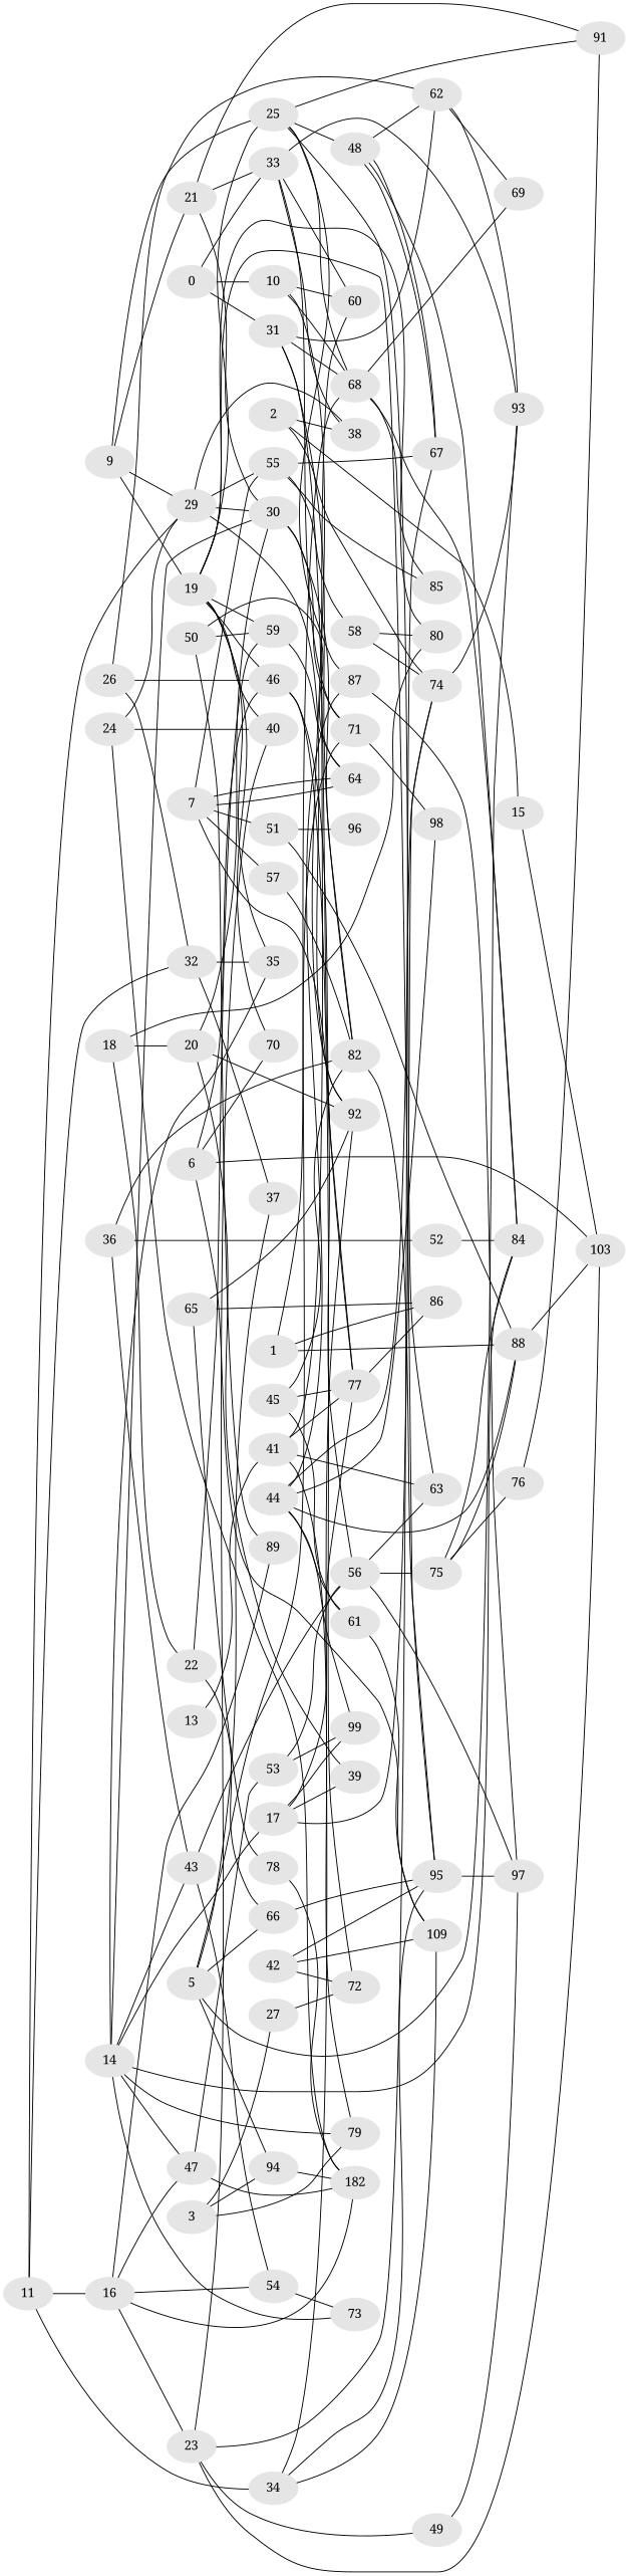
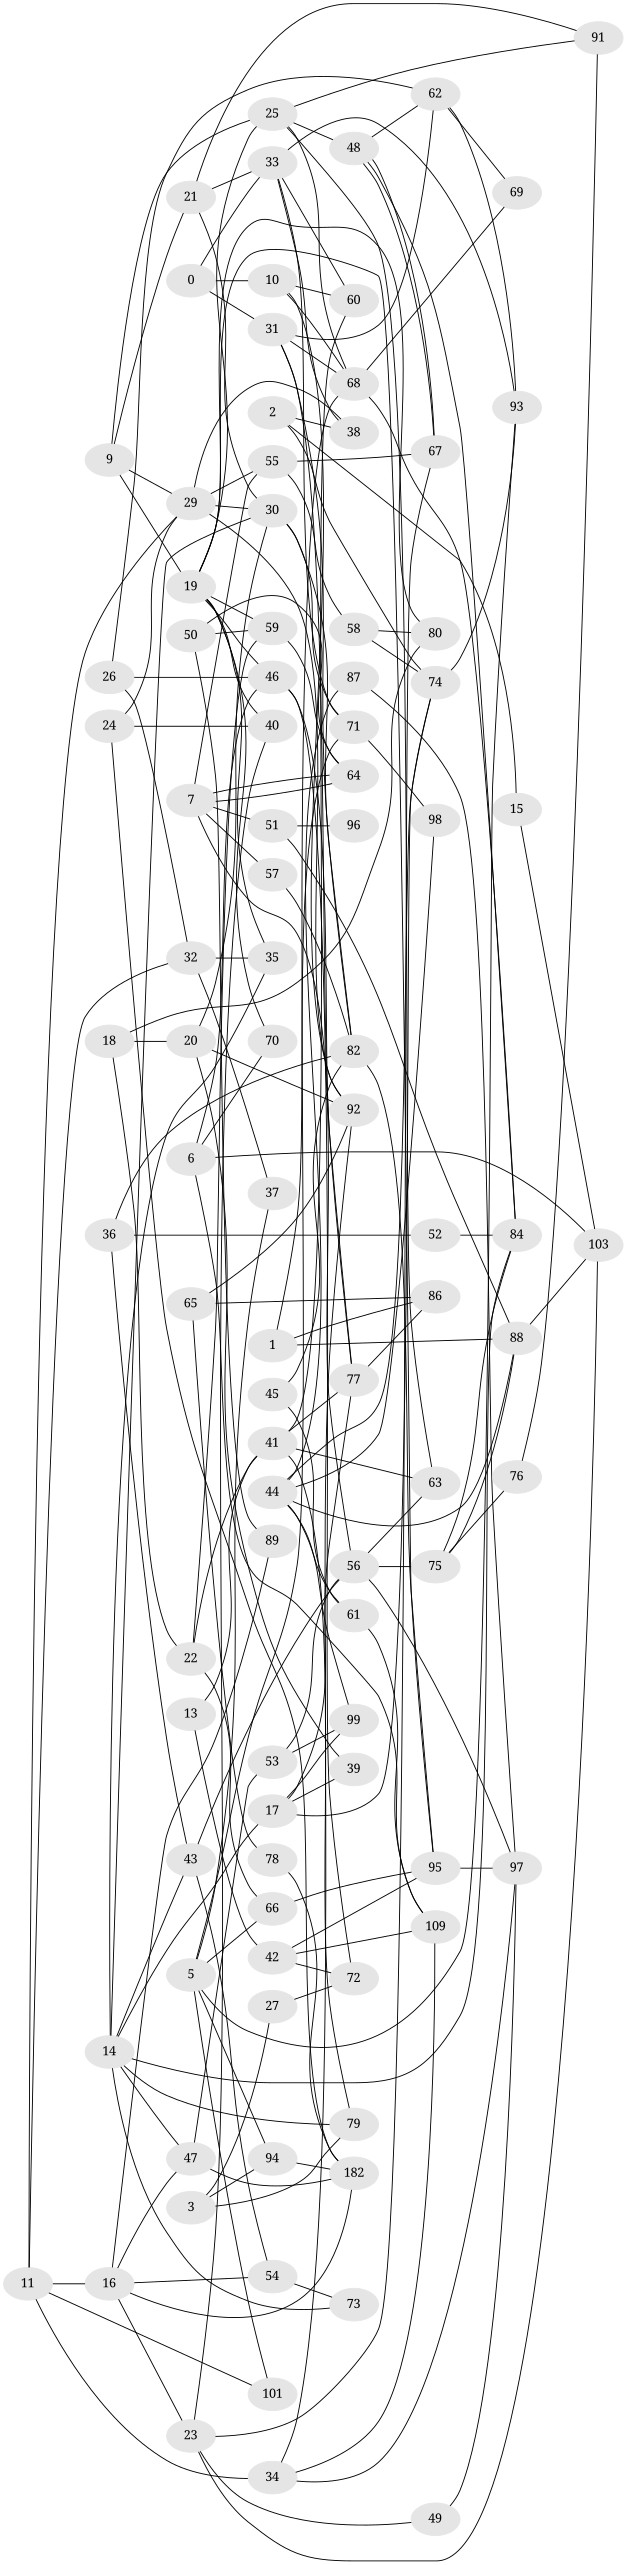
  graph {
    fontname="Noto Serif"
    rankdir=LR
    node [color=gray90 fontname="Noto Serif" style=filled]
    edge [fontname="Noto Serif"]
    1
    71
    86
    88
    98
    103
    2
    15
    38
    74
    93
    3
    27
    79
    94
    72
    n17 [label=182]
    25
    68
    91
    48
    63
    87
    5
    37
    66
+   101
    95
    84
-   85
    69
    6
    46
    70
    n35 [label=109]
    77
    7
    51
    55
    56
    57
    64
    96
    67
    58
    97
    75
    82
    n49 [label=0]
    10
    31
    33
    60
    92
    62
    9
    19
    21
    29
    35
    80
    40
    59
    30
    11
    16
    32
    34
    47
    23
    54
    89
    41
    13
    42
    14
    73
    17
    43
    39
    99
    53
    49
    18
    20
    22
    24
    26
    36
    52
    78
    44
    61
    45
    50
    76
    65
    1 -- 71
    1 -- 86
    1 -- 88
    71 -- 98
    88 -- 103
    2 -- 15
    2 -- 38
    2 -- 74
    15 -- 103
    74 -- 93
    3 -- 27
    3 -- 79
    3 -- 94
    27 -- 72
    94 -- n17
    25 -- 68
    25 -- 91
    25 -- 48
    25 -- 63
-   25 -- 87
    68 -- 84
-   68 -- 85
    68 -- 69
    48 -- 84
    48 -- 67
    48 -- 67
    48 -- 62
    87 -- 97
    5 -- 93
    5 -- 94
    5 -- 68
    5 -- 37
    5 -- 66
+   5 -- 101
    66 -- 95
    95 -- 97
    6 -- 103
    6 -- 46
    6 -- 70
    6 -- n35
    46 -- 72
    46 -- 77
    77 -- 86
    7 -- 51
    7 -- 55
    7 -- 56
    7 -- 57
    7 -- 64
    7 -- 64
    51 -- 88
    51 -- 96
-   55 -- 85
    55 -- 67
    55 -- 58
    56 -- 63
    56 -- 97
    56 -- 75
    57 -- 82
    58 -- 74
    58 -- 80
    75 -- 88
    75 -- 84
    75 -- 76
    82 -- 95
    n49 -- 10
    n49 -- 31
    n49 -- 33
    10 -- 68
    10 -- 60
    10 -- 92
    31 -- 68
    31 -- 77
    31 -- 82
    31 -- 62
    33 -- 71
    33 -- 38
    33 -- 93
    33 -- 60
    62 -- 93
    62 -- 69
    9 -- 25
    9 -- 19
    9 -- 21
    9 -- 29
    19 -- 25
    19 -- 95
    19 -- 46
    19 -- 70
    19 -- 35
    19 -- 80
    19 -- 40
    19 -- 59
    21 -- 91
    21 -- 33
    21 -- 30
    29 -- 38
    29 -- 55
    29 -- 92
    29 -- 30
    59 -- 64
    30 -- 71
    30 -- 82
+   11 -- 101
    11 -- 29
    11 -- 16
    11 -- 32
    11 -- 34
    16 -- n17
    16 -- 47
    16 -- 23
    16 -- 54
    16 -- 89
    32 -- 37
    32 -- 35
    34 -- n35
-   34 -- 95
+   34 -- 97
    34 -- 92
    47 -- n17
    47 -- 53
    23 -- 103
    23 -- 67
    23 -- 40
    23 -- 49
    54 -- 73
    41 -- 79
    41 -- 63
    41 -- 77
    41 -- 60
    13 -- 41
+   13 -- 42
    42 -- 72
    42 -- 95
    42 -- n35
    14 -- 79
    14 -- 84
    14 -- 35
    14 -- 30
    14 -- 47
    14 -- 73
    14 -- 17
    14 -- 43
    17 -- 74
    17 -- 77
    17 -- 39
    17 -- 99
    43 -- 56
    43 -- 54
    53 -- 56
    53 -- 99
    49 -- 97
    18 -- 80
    18 -- 20
    18 -- 22
    20 -- 92
    20 -- 30
    20 -- 39
    22 -- 66
    22 -- 59
+   22 -- 41
    24 -- n17
    24 -- 29
    24 -- 40
    26 -- 46
    26 -- 62
    26 -- 32
    36 -- 82
    36 -- 43
    36 -- 52
    52 -- 84
    78 -- n17
    44 -- 88
    44 -- 98
    44 -- 74
    44 -- 87
    44 -- 99
    44 -- 61
    61 -- n35
-   45 -- 77
    45 -- 82
    45 -- 61
    50 -- 64
    50 -- 59
    50 -- 89
    76 -- 91
    65 -- 86
    65 -- 92
    65 -- 78
  }
